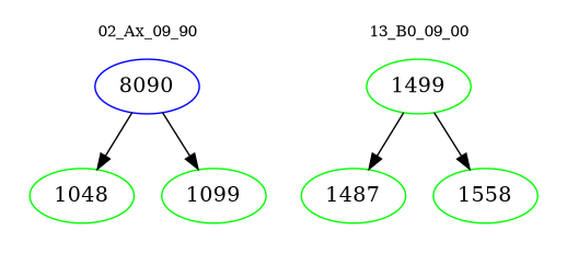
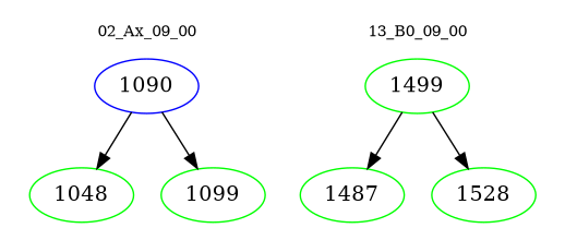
  digraph {
    node [color=green]
    edge [color=black]
-   n1 [color=blue label=8090]
+   n1 [color=blue label=1090]
    n2 [label=1048]
    n3 [label=1099]
    n4 [label=1499]
    n5 [label=1487]
-   n6 [label=1558]
+   n6 [label=1528]
    subgraph cluster_1 {
      color=white
      fontsize=10
-     label="02_Ax_09_90"
+     label="02_Ax_09_00"
      n1
      n2
      n3
    }
    subgraph cluster_2 {
      color=white
      fontsize=10
      label="13_B0_09_00"
      n4
      n5
      n6
    }
    n1 -> n2
    n1 -> n3
    n4 -> n5
    n4 -> n6
  }
